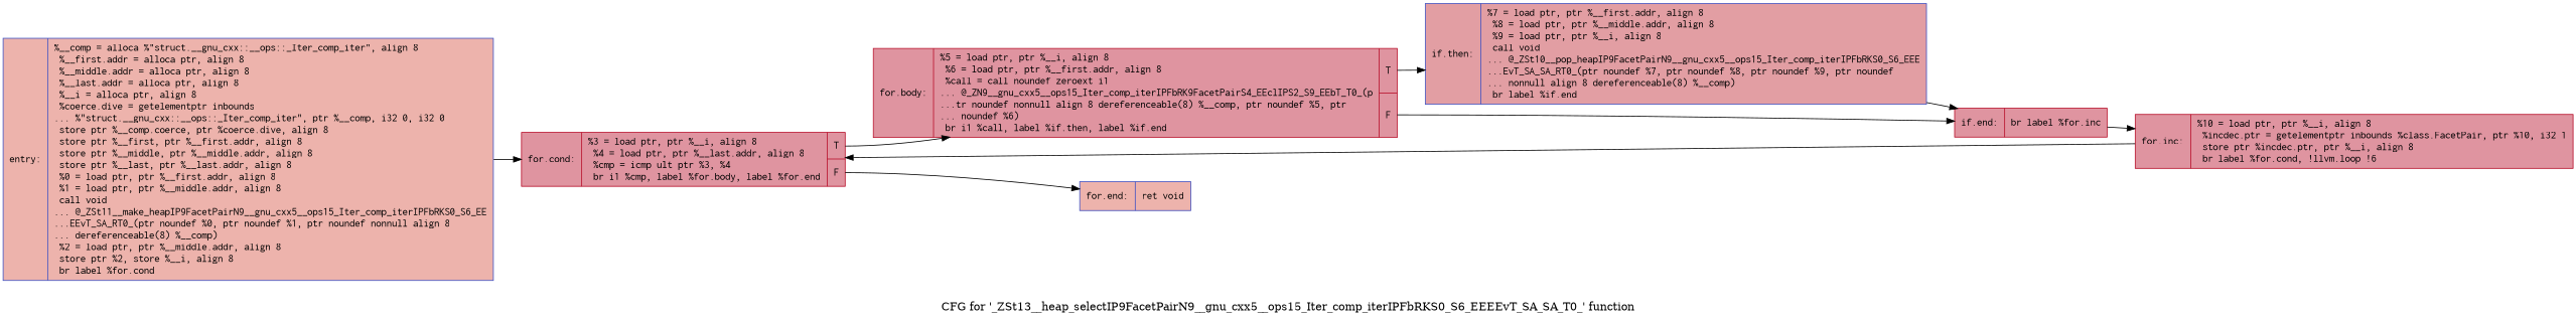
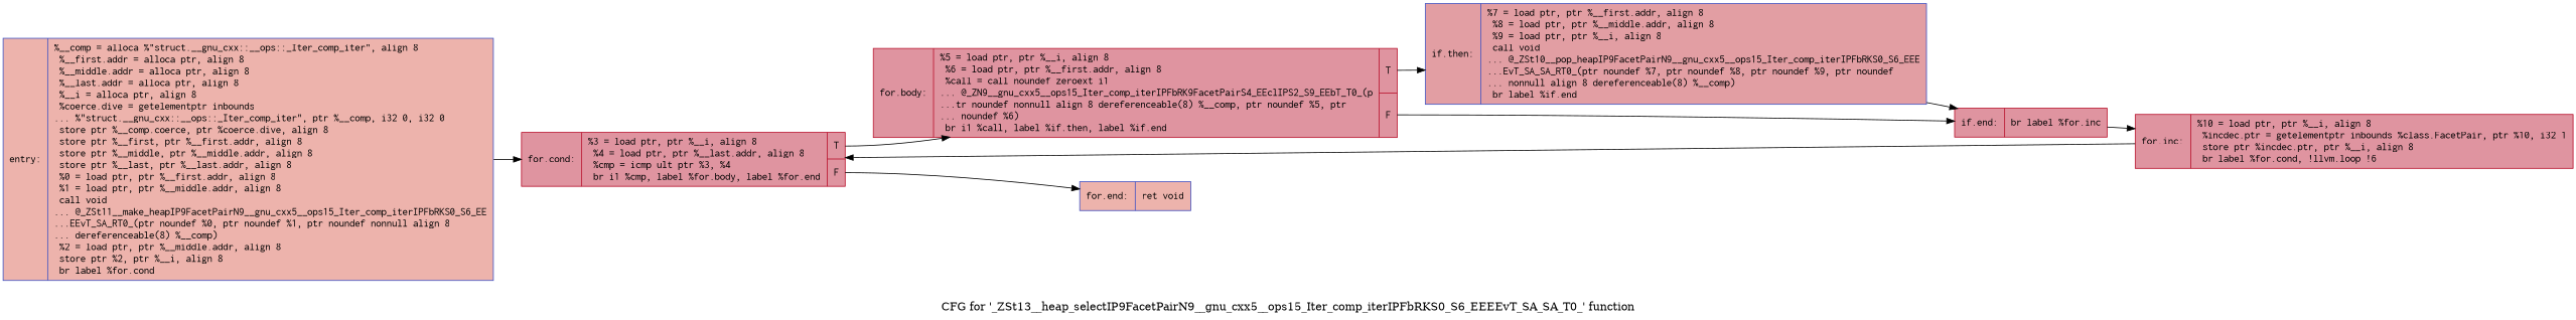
  digraph {
    label="CFG for '_ZSt13__heap_selectIP9FacetPairN9__gnu_cxx5__ops15_Iter_comp_iterIPFbRKS0_S6_EEEEvT_SA_SA_T0_' function"
    rankdir=LR
    node [color="#b70d28ff" fillcolor="#b70d2870" fontname=Courier shape=record style=filled]
-   n1 [color="#3d50c3ff" fillcolor="#d6524470" label="{entry:\l|  %__comp = alloca %\"struct.__gnu_cxx::__ops::_Iter_comp_iter\", align 8\l  %__first.addr = alloca ptr, align 8\l  %__middle.addr = alloca ptr, align 8\l  %__last.addr = alloca ptr, align 8\l  %__i = alloca ptr, align 8\l  %coerce.dive = getelementptr inbounds\l... %\"struct.__gnu_cxx::__ops::_Iter_comp_iter\", ptr %__comp, i32 0, i32 0\l  store ptr %__comp.coerce, ptr %coerce.dive, align 8\l  store ptr %__first, ptr %__first.addr, align 8\l  store ptr %__middle, ptr %__middle.addr, align 8\l  store ptr %__last, ptr %__last.addr, align 8\l  %0 = load ptr, ptr %__first.addr, align 8\l  %1 = load ptr, ptr %__middle.addr, align 8\l  call void\l... @_ZSt11__make_heapIP9FacetPairN9__gnu_cxx5__ops15_Iter_comp_iterIPFbRKS0_S6_EE\l...EEvT_SA_RT0_(ptr noundef %0, ptr noundef %1, ptr noundef nonnull align 8\l... dereferenceable(8) %__comp)\l  %2 = load ptr, ptr %__middle.addr, align 8\l  store ptr %2, store %__i, align 8\l  br label %for.cond\l}"]
+   n1 [color="#3d50c3ff" fillcolor="#d6524470" label="{entry:\l|  %__comp = alloca %\"struct.__gnu_cxx::__ops::_Iter_comp_iter\", align 8\l  %__first.addr = alloca ptr, align 8\l  %__middle.addr = alloca ptr, align 8\l  %__last.addr = alloca ptr, align 8\l  %__i = alloca ptr, align 8\l  %coerce.dive = getelementptr inbounds\l... %\"struct.__gnu_cxx::__ops::_Iter_comp_iter\", ptr %__comp, i32 0, i32 0\l  store ptr %__comp.coerce, ptr %coerce.dive, align 8\l  store ptr %__first, ptr %__first.addr, align 8\l  store ptr %__middle, ptr %__middle.addr, align 8\l  store ptr %__last, ptr %__last.addr, align 8\l  %0 = load ptr, ptr %__first.addr, align 8\l  %1 = load ptr, ptr %__middle.addr, align 8\l  call void\l... @_ZSt11__make_heapIP9FacetPairN9__gnu_cxx5__ops15_Iter_comp_iterIPFbRKS0_S6_EE\l...EEvT_SA_RT0_(ptr noundef %0, ptr noundef %1, ptr noundef nonnull align 8\l... dereferenceable(8) %__comp)\l  %2 = load ptr, ptr %__middle.addr, align 8\l  store ptr %2, ptr %__i, align 8\l  br label %for.cond\l}"]
    n2 [label="{for.cond:\l|  %3 = load ptr, ptr %__i, align 8\l  %4 = load ptr, ptr %__last.addr, align 8\l  %cmp = icmp ult ptr %3, %4\l  br i1 %cmp, label %for.body, label %for.end\l|{<s0>T|<s1>F}}"]
    n3 [label="{for.body:\l|  %5 = load ptr, ptr %__i, align 8\l  %6 = load ptr, ptr %__first.addr, align 8\l  %call = call noundef zeroext i1\l... @_ZN9__gnu_cxx5__ops15_Iter_comp_iterIPFbRK9FacetPairS4_EEclIPS2_S9_EEbT_T0_(p\l...tr noundef nonnull align 8 dereferenceable(8) %__comp, ptr noundef %5, ptr\l... noundef %6)\l  br i1 %call, label %if.then, label %if.end\l|{<s0>T|<s1>F}}"]
    n4 [color="#3d50c3ff" fillcolor="#d6524470" label="{for.end:\l|  ret void\l}"]
    n5 [color="#3d50c3ff" fillcolor="#be242e70" label="{if.then:\l|  %7 = load ptr, ptr %__first.addr, align 8\l  %8 = load ptr, ptr %__middle.addr, align 8\l  %9 = load ptr, ptr %__i, align 8\l  call void\l... @_ZSt10__pop_heapIP9FacetPairN9__gnu_cxx5__ops15_Iter_comp_iterIPFbRKS0_S6_EEE\l...EvT_SA_SA_RT0_(ptr noundef %7, ptr noundef %8, ptr noundef %9, ptr noundef\l... nonnull align 8 dereferenceable(8) %__comp)\l  br label %if.end\l}"]
    n6 [label="{if.end:\l|  br label %for.inc\l}"]
    n7 [label="{for.inc:\l|  %10 = load ptr, ptr %__i, align 8\l  %incdec.ptr = getelementptr inbounds %class.FacetPair, ptr %10, i32 1\l  store ptr %incdec.ptr, ptr %__i, align 8\l  br label %for.cond, !llvm.loop !6\l}"]
    n1 -> n2
    n2 -> n3 [tailport=s0]
    n2 -> n4 [tailport=s1]
    n3 -> n5 [tailport=s0]
    n3 -> n6 [tailport=s1]
    n5 -> n6
    n6 -> n7
    n7 -> n2
  }
